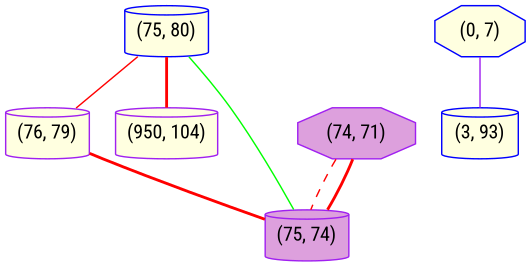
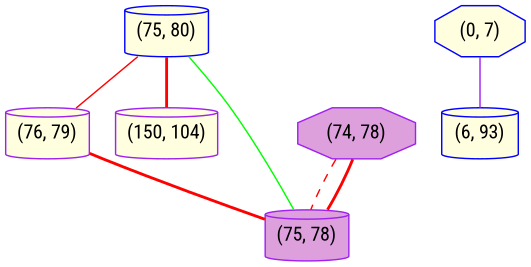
  graph {
    fontname="Roboto Condensed"
    node [color=purple fillcolor=lightyellow fontname="Roboto Condensed" shape=cylinder style=filled]
    edge [color=red fontname="Roboto Condensed" style=solid weight=1]
    "(75, 80)" [color=blue]
    "(76, 79)"
-   "(150, 104)" [label="(950, 104)"]
-   "(75, 78)" [fillcolor=plum label="(75, 74)"]
+   "(150, 104)"
+   "(75, 78)" [fillcolor=plum]
    n5 [color=blue label="(0, 7)" shape=octagon]
-   "(3, 93)" [color=blue]
-   "(74, 78)" [fillcolor=plum shape=octagon label="(74, 71)"]
+   "(3, 93)" [color=blue label="(6, 93)"]
+   "(74, 78)" [fillcolor=plum shape=octagon]
    "(75, 80)" -- "(76, 79)"
    "(75, 80)" -- "(150, 104)" [style=bold]
    "(75, 80)" -- "(75, 78)" [color=green]
    "(76, 79)" -- "(75, 78)" [style=bold]
    n5 -- "(3, 93)" [color=purple weight=4]
    "(74, 78)" -- "(75, 78)" [style=dashed]
    "(74, 78)" -- "(75, 78)" [style=bold]
  }
